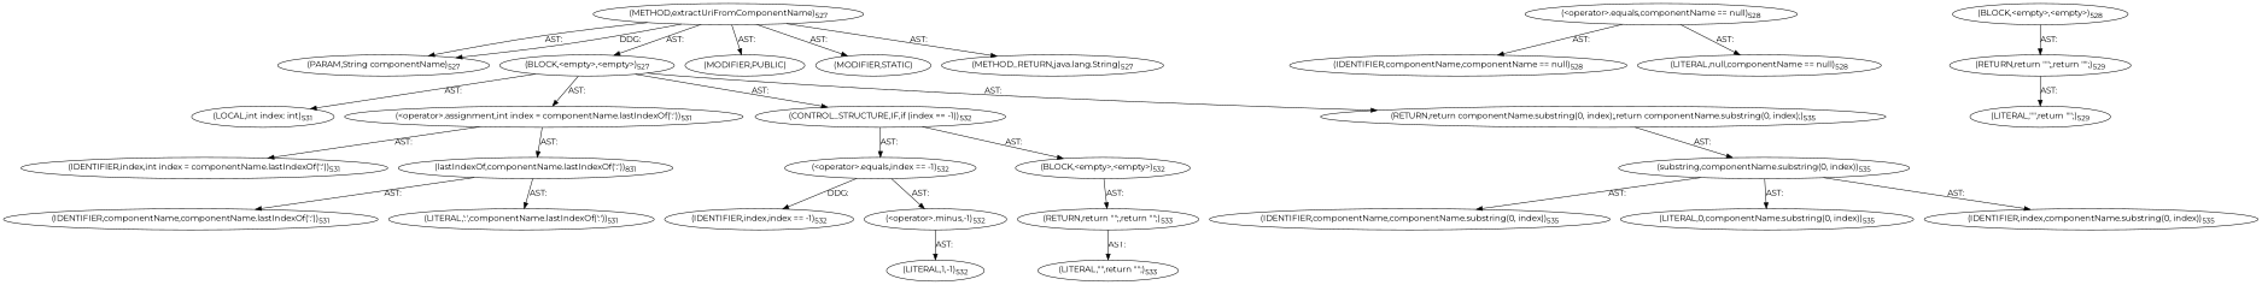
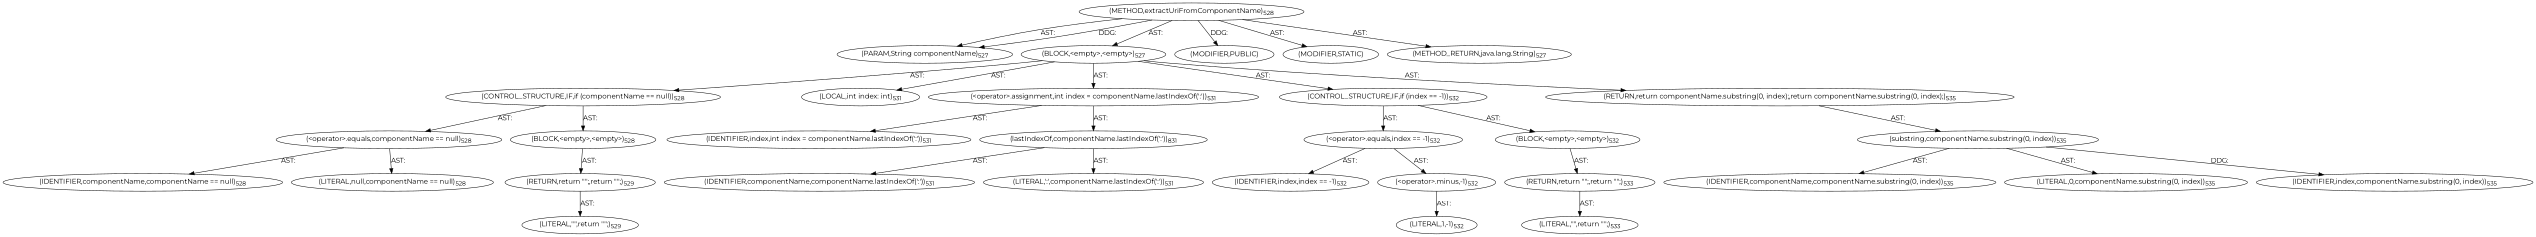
  digraph {
    fontname=Montserrat
    node [fontname=Montserrat]
    edge [fontname=Montserrat]
-   n1 [label=<(METHOD,extractUriFromComponentName)<SUB>527</SUB>>]
+   n1 [label=<(METHOD,extractUriFromComponentName)<SUB>528</SUB>>]
    n2 [label=<(PARAM,String componentName)<SUB>527</SUB>>]
    n3 [label=<(BLOCK,&lt;empty&gt;,&lt;empty&gt;)<SUB>527</SUB>>]
    n4 [label=<(MODIFIER,PUBLIC)>]
    n5 [label=<(MODIFIER,STATIC)>]
    n6 [label=<(METHOD_RETURN,java.lang.String)<SUB>527</SUB>>]
+   n7 [label=<(CONTROL_STRUCTURE,IF,if (componentName == null))<SUB>528</SUB>>]
    n8 [label=<(LOCAL,int index: int)<SUB>531</SUB>>]
    n9 [label=<(&lt;operator&gt;.assignment,int index = componentName.lastIndexOf(':'))<SUB>531</SUB>>]
    n10 [label=<(CONTROL_STRUCTURE,IF,if (index == -1))<SUB>532</SUB>>]
    n11 [label=<(RETURN,return componentName.substring(0, index);,return componentName.substring(0, index);)<SUB>535</SUB>>]
    n12 [label=<(&lt;operator&gt;.equals,componentName == null)<SUB>528</SUB>>]
    n13 [label=<(BLOCK,&lt;empty&gt;,&lt;empty&gt;)<SUB>528</SUB>>]
    n14 [label=<(IDENTIFIER,index,int index = componentName.lastIndexOf(':'))<SUB>531</SUB>>]
    n15 [label=<(lastIndexOf,componentName.lastIndexOf(':'))<SUB>831</SUB>>]
    n16 [label=<(&lt;operator&gt;.equals,index == -1)<SUB>532</SUB>>]
    n17 [label=<(BLOCK,&lt;empty&gt;,&lt;empty&gt;)<SUB>532</SUB>>]
    n18 [label=<(substring,componentName.substring(0, index))<SUB>535</SUB>>]
    n19 [label=<(IDENTIFIER,componentName,componentName == null)<SUB>528</SUB>>]
    n20 [label=<(LITERAL,null,componentName == null)<SUB>528</SUB>>]
    n21 [label=<(RETURN,return &quot;&quot;;,return &quot;&quot;;)<SUB>529</SUB>>]
    n22 [label=<(LITERAL,&quot;&quot;,return &quot;&quot;;)<SUB>529</SUB>>]
    n23 [label=<(IDENTIFIER,componentName,componentName.lastIndexOf(':'))<SUB>531</SUB>>]
    n24 [label=<(LITERAL,':',componentName.lastIndexOf(':'))<SUB>531</SUB>>]
    n25 [label=<(IDENTIFIER,index,index == -1)<SUB>532</SUB>>]
    n26 [label=<(&lt;operator&gt;.minus,-1)<SUB>532</SUB>>]
    n27 [label=<(RETURN,return &quot;&quot;;,return &quot;&quot;;)<SUB>533</SUB>>]
    n28 [label=<(LITERAL,1,-1)<SUB>532</SUB>>]
    n29 [label=<(LITERAL,&quot;&quot;,return &quot;&quot;;)<SUB>533</SUB>>]
    n30 [label=<(IDENTIFIER,componentName,componentName.substring(0, index))<SUB>535</SUB>>]
    n31 [label=<(LITERAL,0,componentName.substring(0, index))<SUB>535</SUB>>]
    n32 [label=<(IDENTIFIER,index,componentName.substring(0, index))<SUB>535</SUB>>]
    n1 -> n2 [label="AST: "]
    n1 -> n2 [label="DDG: "]
    n1 -> n3 [label="AST: "]
-   n1 -> n4 [label="AST: "]
+   n1 -> n4 [label="DDG: "]
    n1 -> n5 [label="AST: "]
    n1 -> n6 [label="AST: "]
+   n3 -> n7 [label="AST: "]
    n3 -> n8 [label="AST: "]
    n3 -> n9 [label="AST: "]
    n3 -> n10 [label="AST: "]
    n3 -> n11 [label="AST: "]
+   n7 -> n12 [label="AST: "]
+   n7 -> n13 [label="AST: "]
    n9 -> n14 [label="AST: "]
    n9 -> n15 [label="AST: "]
    n10 -> n16 [label="AST: "]
    n10 -> n17 [label="AST: "]
    n11 -> n18 [label="AST: "]
    n12 -> n19 [label="AST: "]
    n12 -> n20 [label="AST: "]
    n13 -> n21 [label="AST: "]
    n15 -> n23 [label="AST: "]
    n15 -> n24 [label="AST: "]
-   n16 -> n25 [label="DDG: "]
+   n16 -> n25 [label="AST: "]
    n16 -> n26 [label="AST: "]
    n17 -> n27 [label="AST: "]
    n18 -> n30 [label="AST: "]
    n18 -> n31 [label="AST: "]
-   n18 -> n32 [label="AST: "]
+   n18 -> n32 [label="DDG: "]
    n21 -> n22 [label="AST: "]
    n26 -> n28 [label="AST: "]
    n27 -> n29 [label="AST: "]
  }
